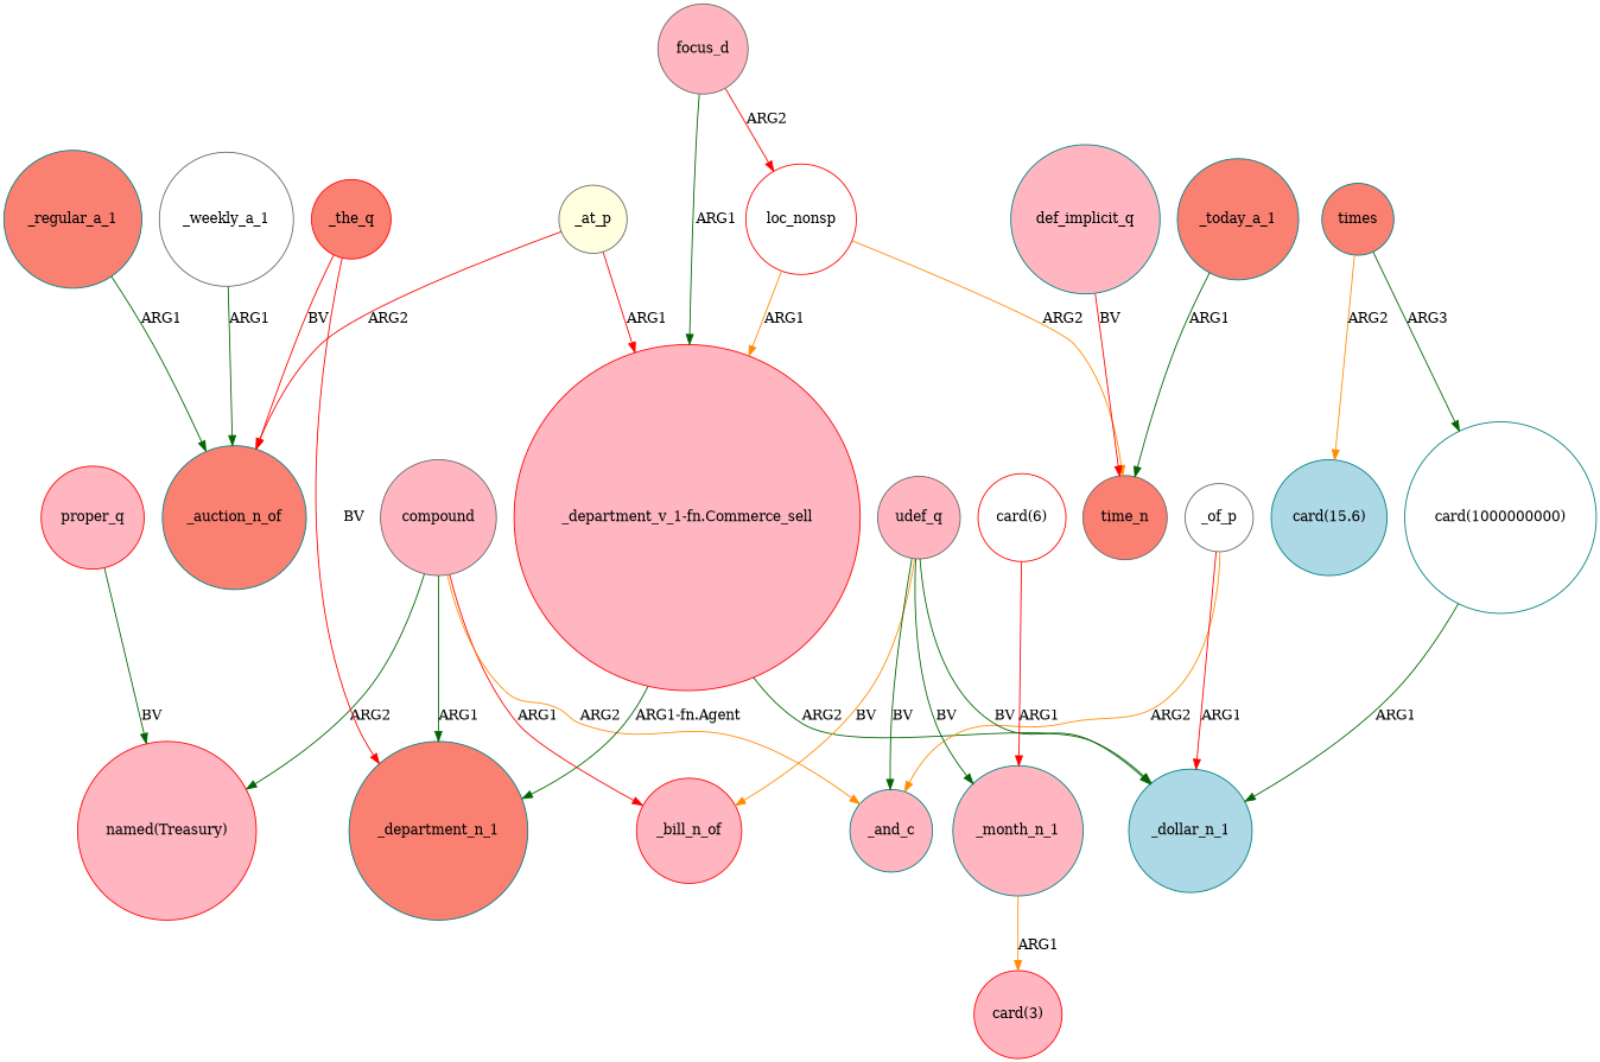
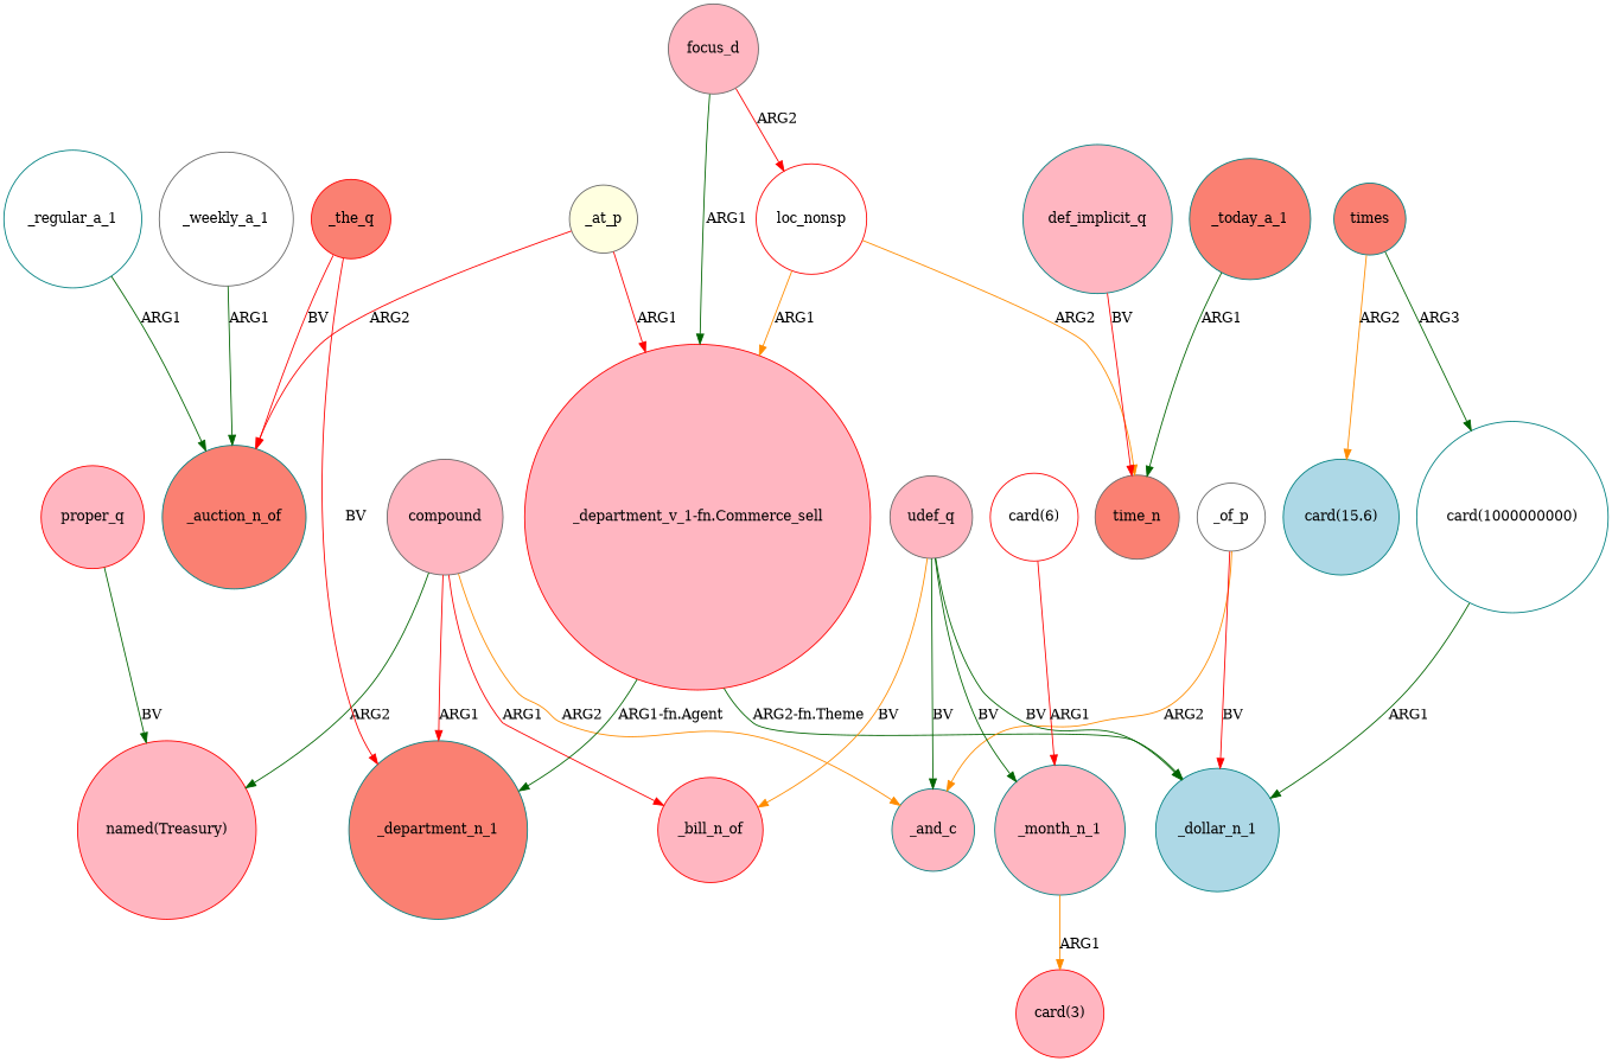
  digraph {
    node [color=teal fillcolor=lightpink shape=circle style=filled]
    edge [color=darkgreen]
    compound [color=gray40]
    "named(Treasury)" [color=red]
    _bill_n_of [color=red]
    _department_n_1 [fillcolor=salmon]
    _and_c
    focus_d [color=gray40]
    loc_nonsp [color=red fillcolor=white]
    n8 [color=red label="_department_v_1-fn.Commerce_sell"]
    time_n [color=gray40 fillcolor=salmon]
    _dollar_n_1 [fillcolor=lightblue]
    _today_a_1 [fillcolor=salmon]
    _of_p [color=gray40 fillcolor=white]
    times [fillcolor=salmon]
    "card(15.6)" [fillcolor=lightblue]
    "card(1000000000)" [fillcolor=white]
    udef_q [color=gray40]
    _month_n_1
    "card(3)" [color=red]
    _the_q [color=red fillcolor=salmon]
    _auction_n_of [fillcolor=salmon]
    proper_q [color=red]
    _weekly_a_1 [color=gray40 fillcolor=white]
    "card(6)" [color=red fillcolor=white]
    _at_p [color=gray40 fillcolor=lightyellow]
    def_implicit_q
-   _regular_a_1 [fillcolor=salmon]
+   _regular_a_1 [fillcolor=white]
    compound -> "named(Treasury)" [label=ARG2]
    compound -> _bill_n_of [color=red label=ARG1]
-   compound -> _department_n_1 [label=ARG1]
+   compound -> _department_n_1 [color=red label=ARG1]
    compound -> _and_c [color=darkorange label=ARG2]
    focus_d -> loc_nonsp [color=red label=ARG2]
    focus_d -> n8 [label=ARG1]
    loc_nonsp -> n8 [color=darkorange label=ARG1]
    loc_nonsp -> time_n [color=darkorange label=ARG2]
    n8 -> _department_n_1 [label="ARG1-fn.Agent"]
-   n8 -> _dollar_n_1 [label=ARG2]
+   n8 -> _dollar_n_1 [label="ARG2-fn.Theme"]
    _today_a_1 -> time_n [label=ARG1]
    _of_p -> _and_c [color=darkorange label=ARG2]
-   _of_p -> _dollar_n_1 [color=red label=ARG1]
+   _of_p -> _dollar_n_1 [color=red label=BV]
    times -> "card(15.6)" [color=darkorange label=ARG2]
    times -> "card(1000000000)" [label=ARG3]
    "card(1000000000)" -> _dollar_n_1 [label=ARG1]
    udef_q -> _bill_n_of [color=darkorange label=BV]
    udef_q -> _and_c [label=BV]
    udef_q -> _dollar_n_1 [label=BV]
    udef_q -> _month_n_1 [label=BV]
    _month_n_1 -> "card(3)" [color=darkorange label=ARG1]
    _the_q -> _department_n_1 [color=red label=BV]
    _the_q -> _auction_n_of [color=red label=BV]
    proper_q -> "named(Treasury)" [label=BV]
    _weekly_a_1 -> _auction_n_of [label=ARG1]
    "card(6)" -> _month_n_1 [color=red label=ARG1]
    _at_p -> n8 [color=red label=ARG1]
    _at_p -> _auction_n_of [color=red label=ARG2]
    def_implicit_q -> time_n [color=red label=BV]
    _regular_a_1 -> _auction_n_of [label=ARG1]
  }
